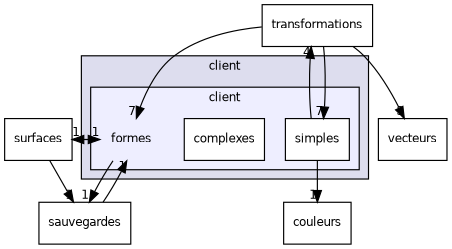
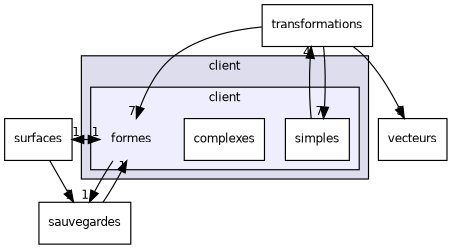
  digraph {
    compound=true
    node [fontname=Helvetica fontsize=10 shape=box]
    edge [headlabel=1 labeldistance=1.5 labelfontname=Helvetica labelfontsize=10]
    n1 [label=formes shape=plaintext]
    n2 [color=black fillcolor=white label=complexes style=filled]
    n3 [color=black fillcolor=white label=simples style=filled]
    n4 [label=surfaces]
    n5 [label=sauvegardes]
-   n6 [label=couleurs]
    n7 [label=transformations]
    n8 [label=vecteurs]
    subgraph cluster_1 {
      bgcolor="#ddddee"
      fontname=Helvetica
      fontsize=10
      label=client
      pencolor=black
      subgraph cluster_2 {
        bgcolor="#eeeeff"
        fontname=Helvetica
        fontsize=10
        label=client
        pencolor=black
        n1
        n2
        n3
      }
    }
    n1 -> n4
    n1 -> n5
-   n3 -> n6
    n3 -> n7 [headlabel=4]
    n4 -> n1
    n4 -> n5
    n5 -> n1
    n7 -> n1 [headlabel=7]
    n7 -> n3 [headlabel=7]
    n7 -> n8 [headlabel=3]
  }
